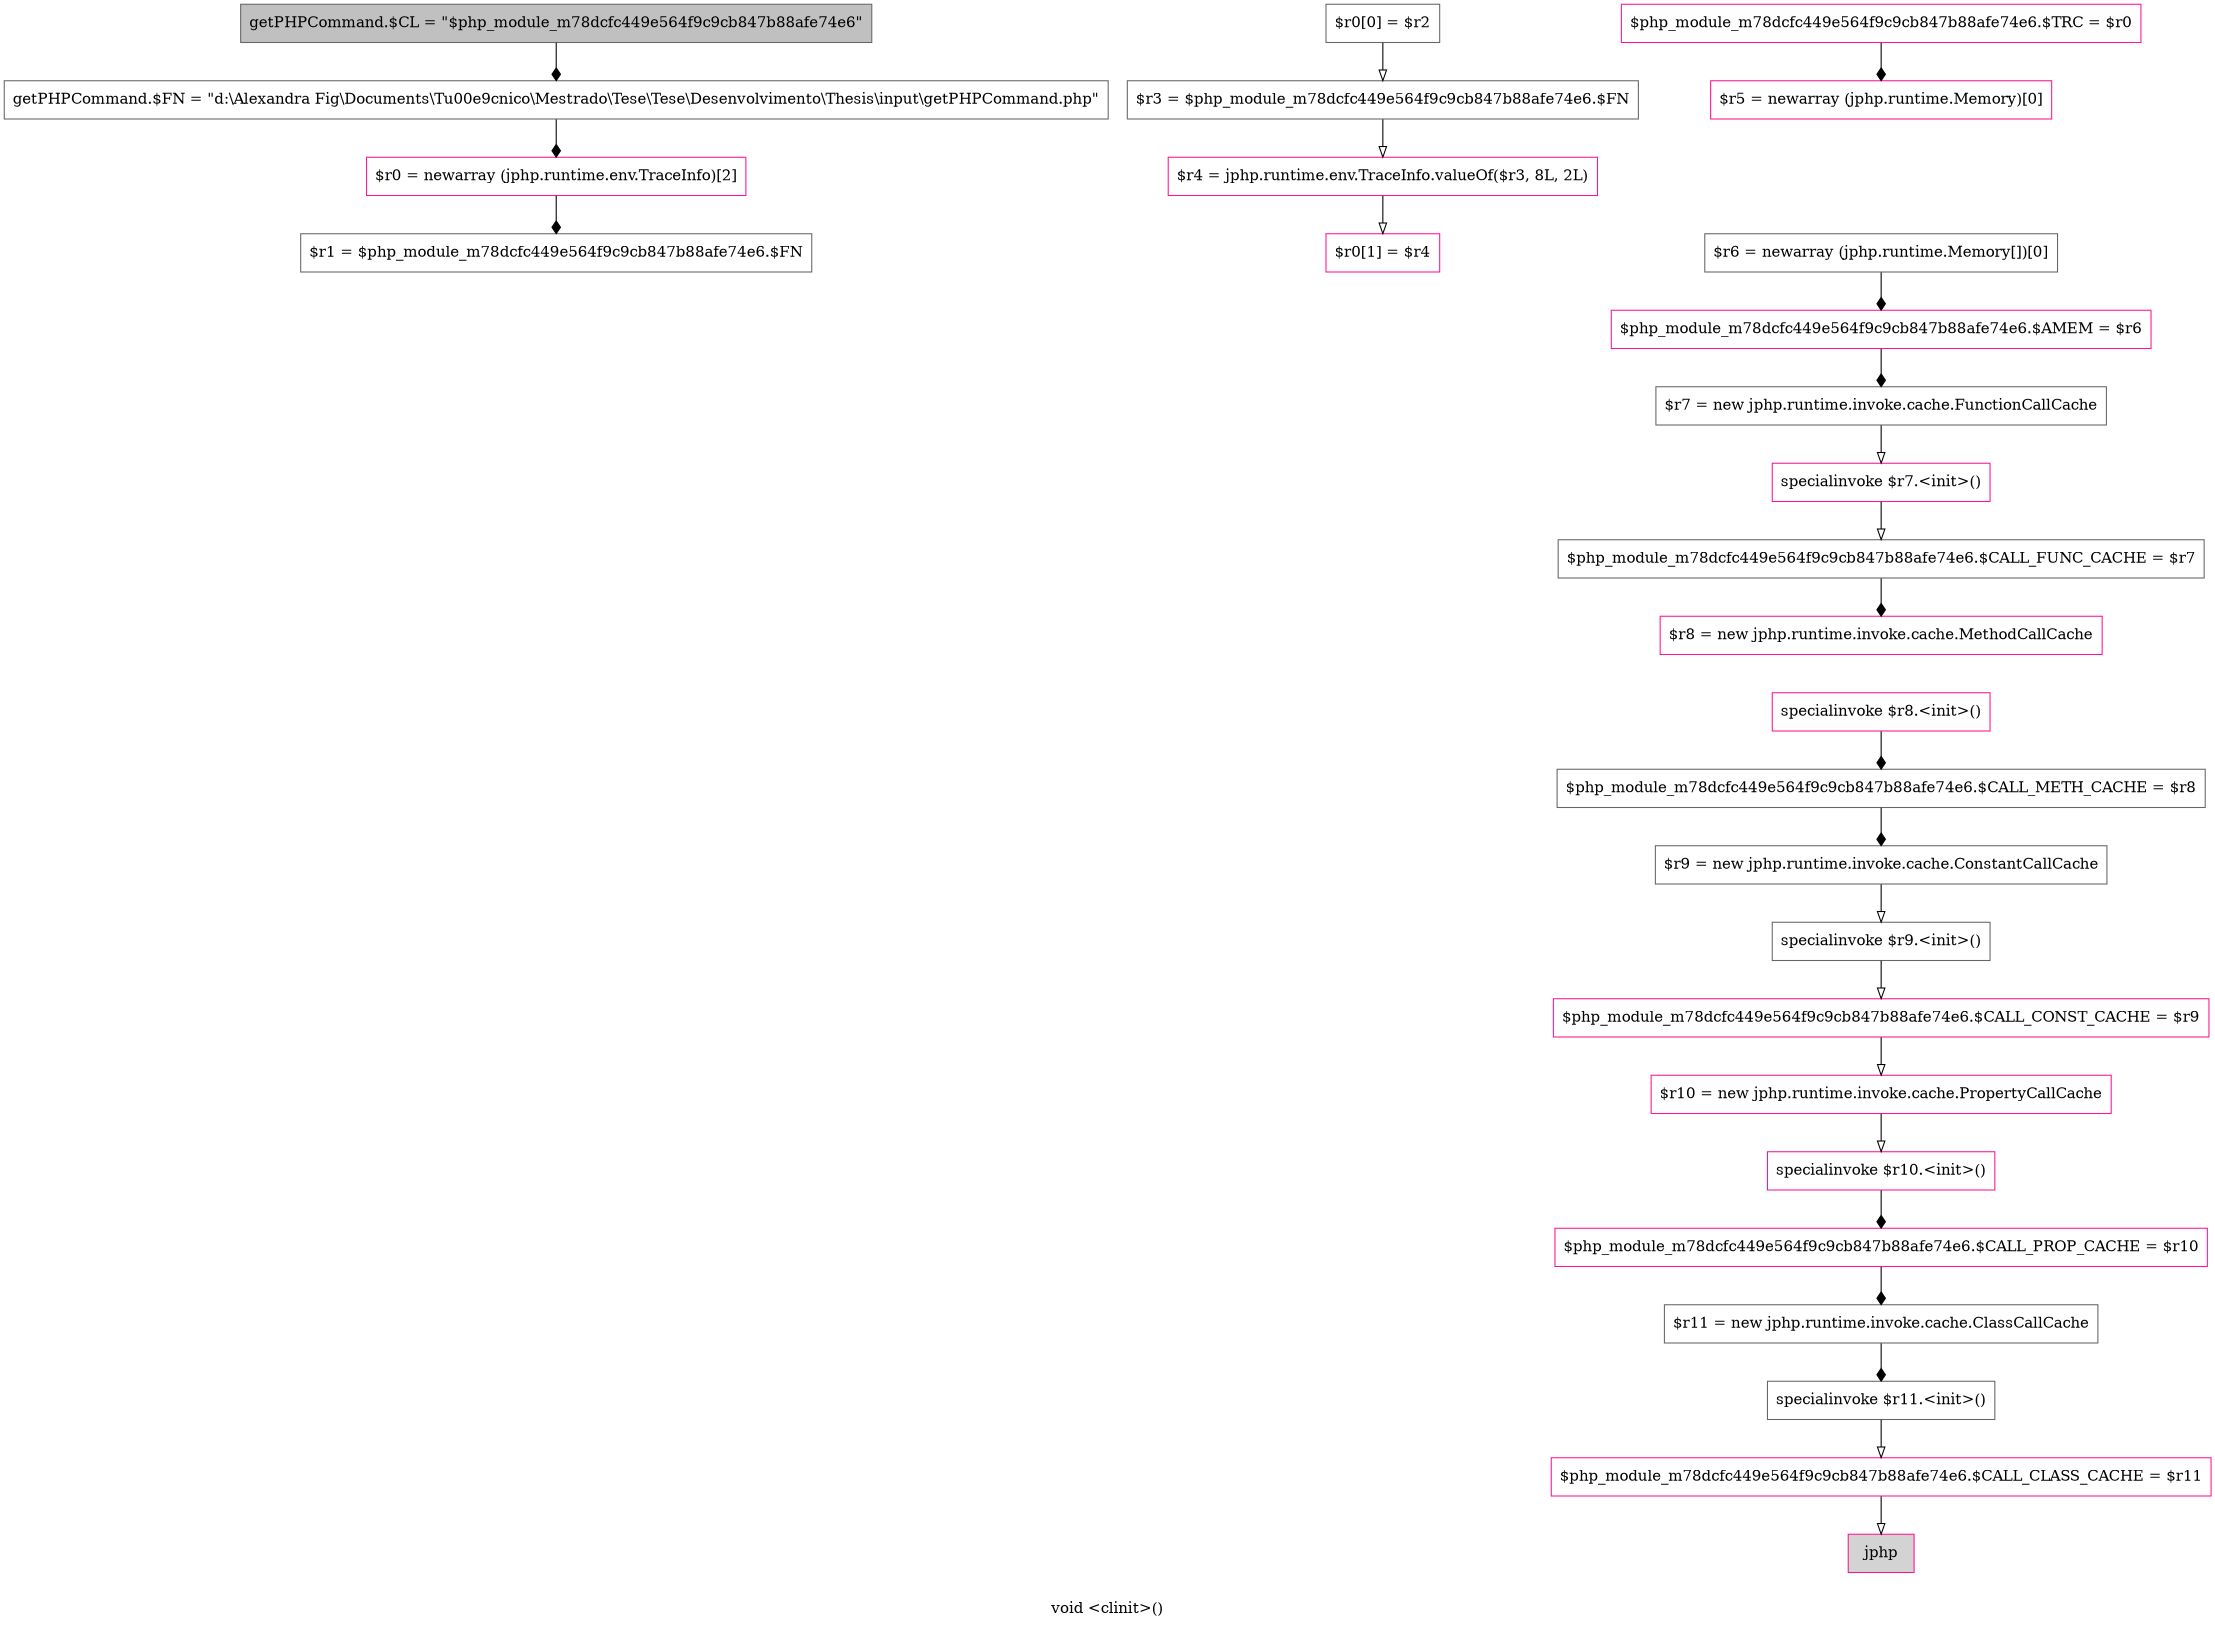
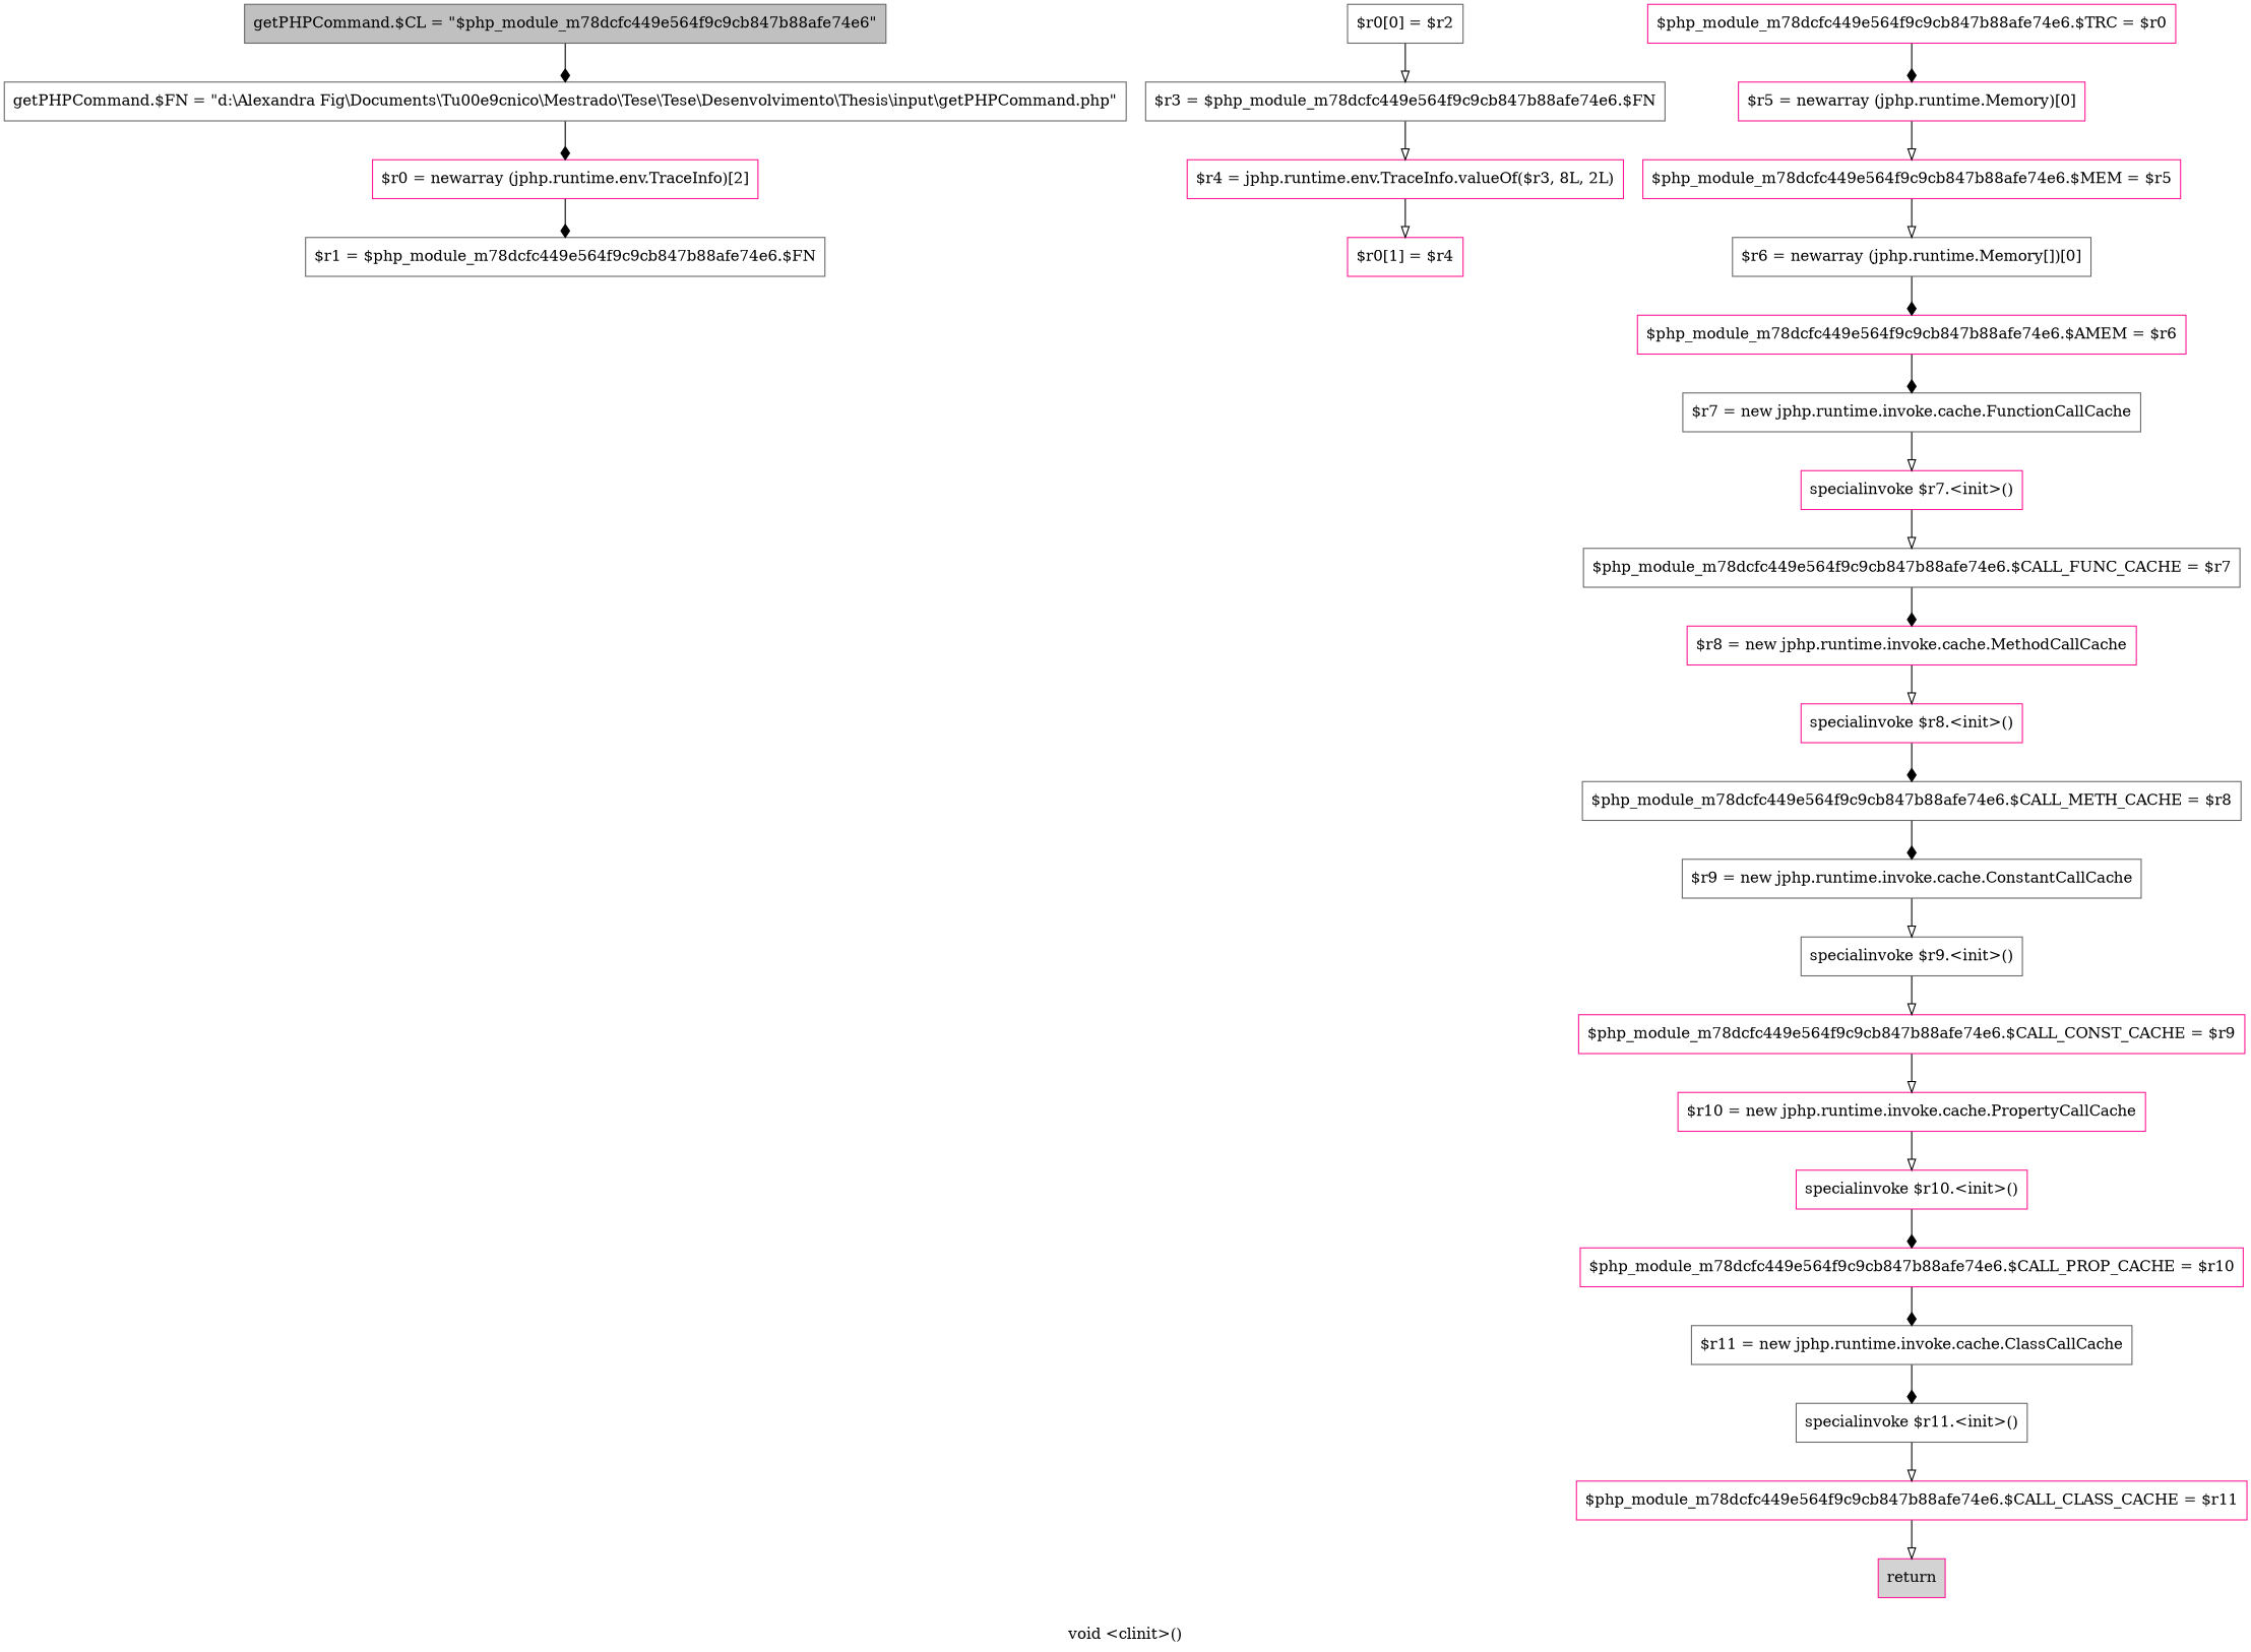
  digraph {
    label="void <clinit>()"
    node [color=deeppink shape=box]
    edge [arrowhead=onormal]
    n1 [color=gray40 fillcolor=gray label="getPHPCommand.$CL = \"$php_module_m78dcfc449e564f9c9cb847b88afe74e6\"" style=filled]
    n2 [color=gray40 label="getPHPCommand.$FN = \"d:\\Alexandra Fig\\Documents\\T\u00e9cnico\\Mestrado\\Tese\\Tese\\Desenvolvimento\\Thesis\\input\\getPHPCommand.php\""]
    n3 [label="$r0 = newarray (jphp.runtime.env.TraceInfo)[2]"]
    n4 [color=gray40 label="$r1 = $php_module_m78dcfc449e564f9c9cb847b88afe74e6.$FN"]
    n5 [color=gray40 label="$r0[0] = $r2"]
    n6 [color=gray40 label="$r3 = $php_module_m78dcfc449e564f9c9cb847b88afe74e6.$FN"]
    n7 [label="$r4 = jphp.runtime.env.TraceInfo.valueOf($r3, 8L, 2L)"]
    n8 [label="$r0[1] = $r4"]
    n9 [label="$php_module_m78dcfc449e564f9c9cb847b88afe74e6.$TRC = $r0"]
    n10 [label="$r5 = newarray (jphp.runtime.Memory)[0]"]
+   n11 [label="$php_module_m78dcfc449e564f9c9cb847b88afe74e6.$MEM = $r5"]
    n12 [color=gray40 label="$r6 = newarray (jphp.runtime.Memory[])[0]"]
    n13 [label="$php_module_m78dcfc449e564f9c9cb847b88afe74e6.$AMEM = $r6"]
    n14 [color=gray40 label="$r7 = new jphp.runtime.invoke.cache.FunctionCallCache"]
    n15 [label="specialinvoke $r7.<init>()"]
    n16 [color=gray40 label="$php_module_m78dcfc449e564f9c9cb847b88afe74e6.$CALL_FUNC_CACHE = $r7"]
    n17 [label="$r8 = new jphp.runtime.invoke.cache.MethodCallCache"]
    n18 [label="specialinvoke $r8.<init>()"]
    n19 [color=gray40 label="$php_module_m78dcfc449e564f9c9cb847b88afe74e6.$CALL_METH_CACHE = $r8"]
    n20 [color=gray40 label="$r9 = new jphp.runtime.invoke.cache.ConstantCallCache"]
    n21 [color=gray40 label="specialinvoke $r9.<init>()"]
    n22 [label="$php_module_m78dcfc449e564f9c9cb847b88afe74e6.$CALL_CONST_CACHE = $r9"]
    n23 [label="$r10 = new jphp.runtime.invoke.cache.PropertyCallCache"]
    n24 [label="specialinvoke $r10.<init>()"]
    n25 [label="$php_module_m78dcfc449e564f9c9cb847b88afe74e6.$CALL_PROP_CACHE = $r10"]
    n26 [color=gray40 label="$r11 = new jphp.runtime.invoke.cache.ClassCallCache"]
    n27 [color=gray40 label="specialinvoke $r11.<init>()"]
    n28 [label="$php_module_m78dcfc449e564f9c9cb847b88afe74e6.$CALL_CLASS_CACHE = $r11"]
-   n29 [fillcolor=lightgray label=jphp style=filled]
+   n29 [fillcolor=lightgray label=return style=filled]
    n1 -> n2 [arrowhead=diamond]
    n2 -> n3 [arrowhead=diamond]
    n3 -> n4 [arrowhead=diamond]
    n5 -> n6
    n6 -> n7
    n7 -> n8
    n9 -> n10 [arrowhead=diamond]
+   n10 -> n11
+   n11 -> n12
    n12 -> n13 [arrowhead=diamond]
    n13 -> n14 [arrowhead=diamond]
    n14 -> n15
    n15 -> n16
    n16 -> n17 [arrowhead=diamond]
+   n17 -> n18
    n18 -> n19 [arrowhead=diamond]
    n19 -> n20 [arrowhead=diamond]
    n20 -> n21
    n21 -> n22
    n22 -> n23
    n23 -> n24
    n24 -> n25 [arrowhead=diamond]
    n25 -> n26 [arrowhead=diamond]
    n26 -> n27 [arrowhead=diamond]
    n27 -> n28
    n28 -> n29
  }
